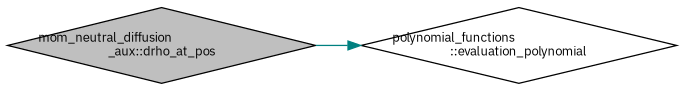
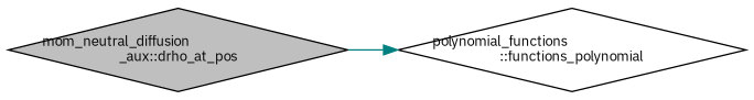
  digraph {
    rankdir=LR
    fontname="IBM Plex Sans"
    node [color=black fontname="IBM Plex Sans" fontsize=10 shape=diamond style=filled]
    n1 [fillcolor=grey75 fontcolor=black height=0.2 label="mom_neutral_diffusion\l_aux::drho_at_pos" width=0.4]
-   n2 [fillcolor=white height=0.2 label="polynomial_functions\l::evaluation_polynomial" width=0.4]
+   n2 [fillcolor=white height=0.2 label="polynomial_functions\l::functions_polynomial" width=0.4]
    n1 -> n2 [color=teal fontname="IBM Plex Sans" fontsize=10 labelfontname=Helvetica labelfontsize=10 style=solid]
  }
